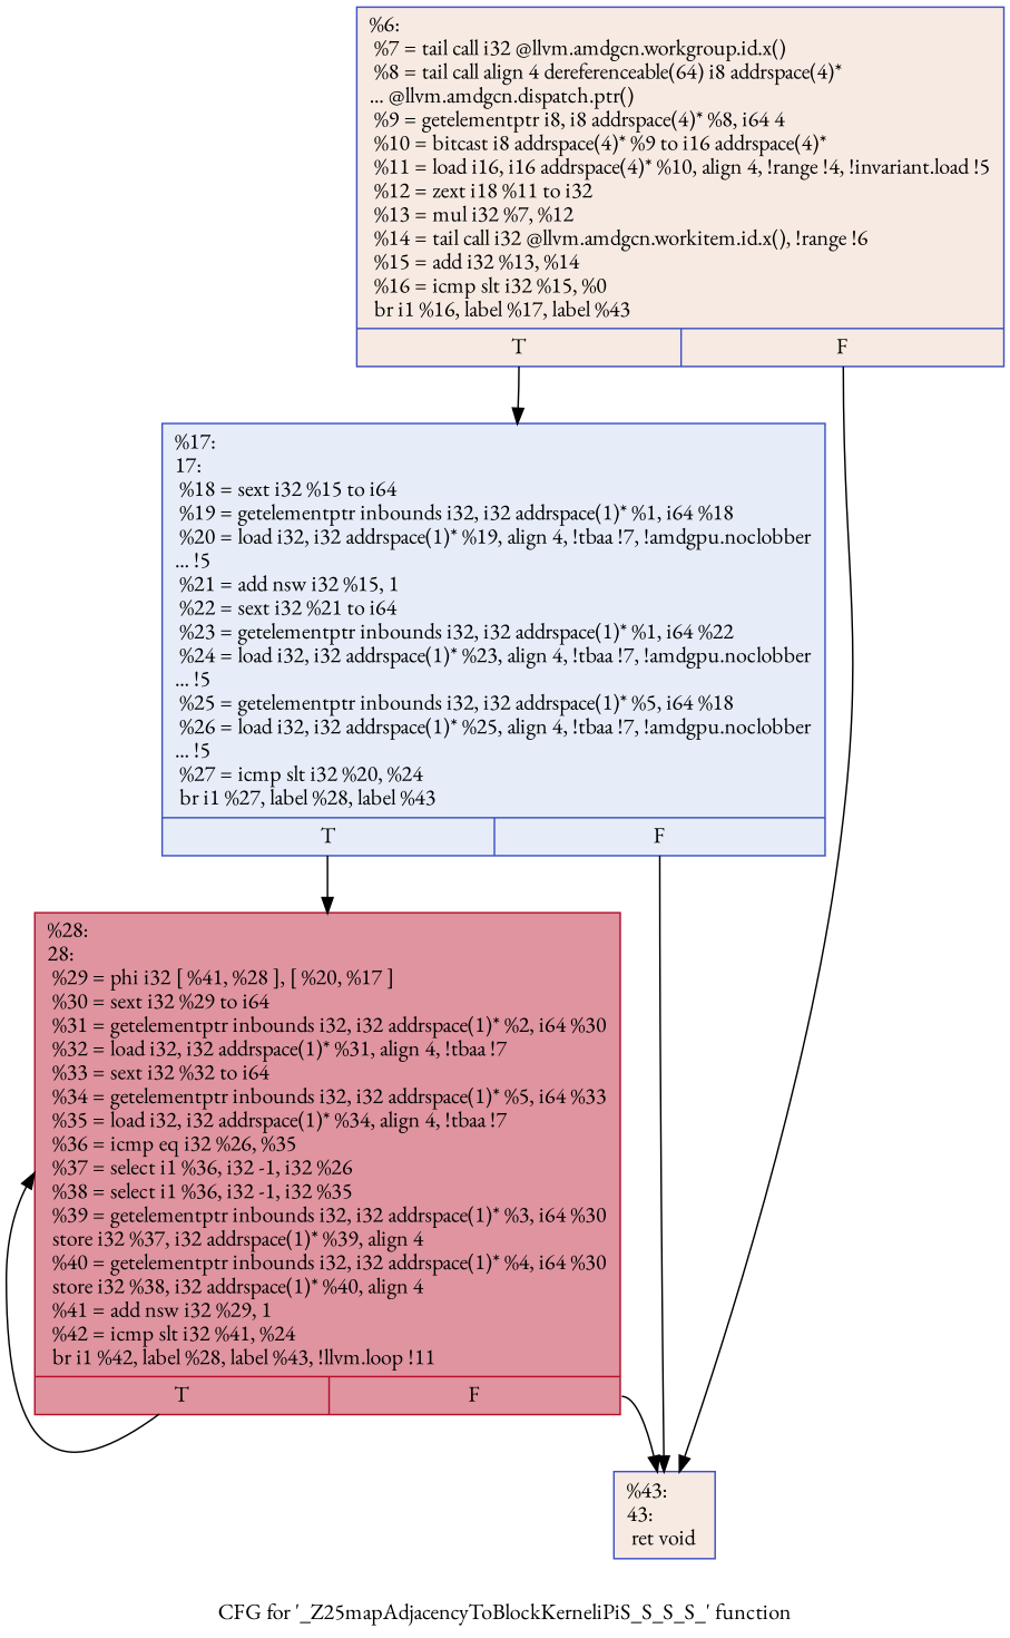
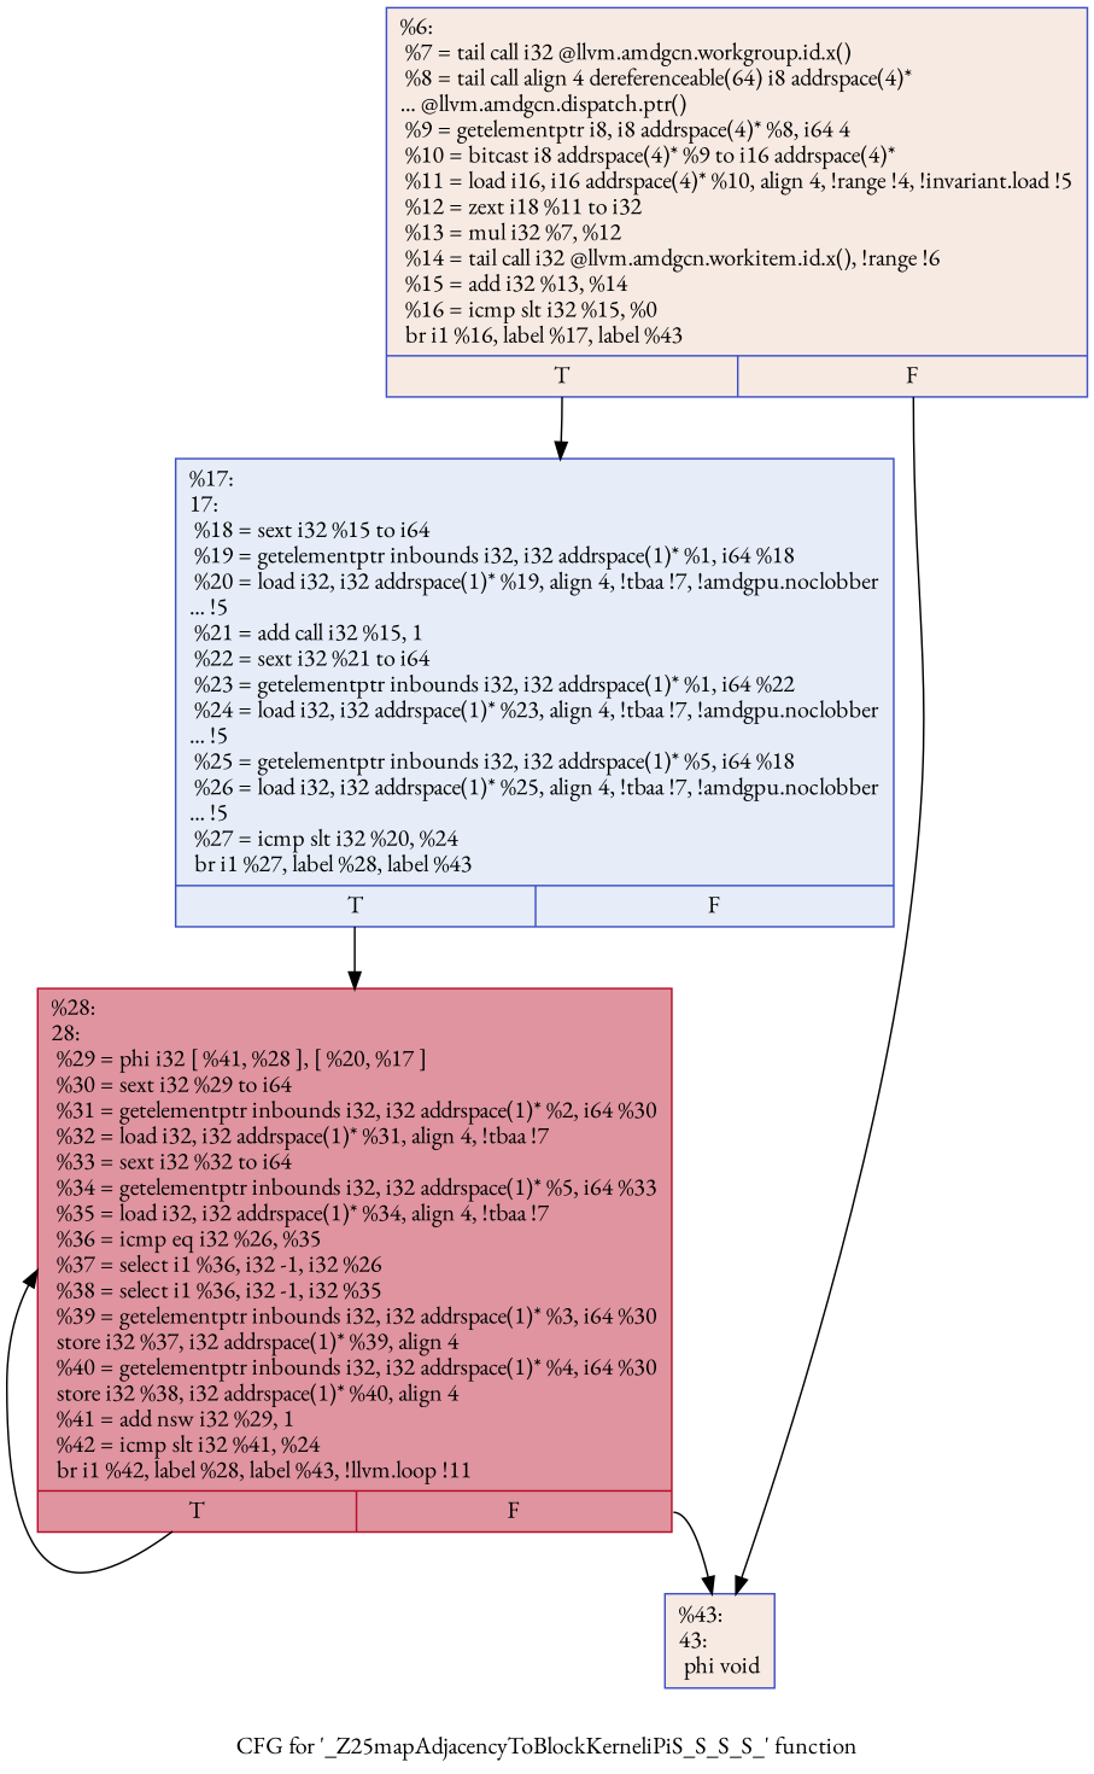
  digraph {
    fontname="EB Garamond"
    label="CFG for '_Z25mapAdjacencyToBlockKerneliPiS_S_S_S_' function"
    node [color="#3d50c3ff" fillcolor="#eed0c070" fontname="EB Garamond" shape=record style=filled]
    edge [fontname="EB Garamond" tailport=s0]
    n1 [label="{%6:\l  %7 = tail call i32 @llvm.amdgcn.workgroup.id.x()\l  %8 = tail call align 4 dereferenceable(64) i8 addrspace(4)*\l... @llvm.amdgcn.dispatch.ptr()\l  %9 = getelementptr i8, i8 addrspace(4)* %8, i64 4\l  %10 = bitcast i8 addrspace(4)* %9 to i16 addrspace(4)*\l  %11 = load i16, i16 addrspace(4)* %10, align 4, !range !4, !invariant.load !5\l  %12 = zext i18 %11 to i32\l  %13 = mul i32 %7, %12\l  %14 = tail call i32 @llvm.amdgcn.workitem.id.x(), !range !6\l  %15 = add i32 %13, %14\l  %16 = icmp slt i32 %15, %0\l  br i1 %16, label %17, label %43\l|{<s0>T|<s1>F}}"]
-   n2 [fillcolor="#c7d7f070" label="{%17:\l17:                                               \l  %18 = sext i32 %15 to i64\l  %19 = getelementptr inbounds i32, i32 addrspace(1)* %1, i64 %18\l  %20 = load i32, i32 addrspace(1)* %19, align 4, !tbaa !7, !amdgpu.noclobber\l... !5\l  %21 = add nsw i32 %15, 1\l  %22 = sext i32 %21 to i64\l  %23 = getelementptr inbounds i32, i32 addrspace(1)* %1, i64 %22\l  %24 = load i32, i32 addrspace(1)* %23, align 4, !tbaa !7, !amdgpu.noclobber\l... !5\l  %25 = getelementptr inbounds i32, i32 addrspace(1)* %5, i64 %18\l  %26 = load i32, i32 addrspace(1)* %25, align 4, !tbaa !7, !amdgpu.noclobber\l... !5\l  %27 = icmp slt i32 %20, %24\l  br i1 %27, label %28, label %43\l|{<s0>T|<s1>F}}"]
-   n3 [label="{%43:\l43:                                               \l  ret void\l}"]
+   n2 [fillcolor="#c7d7f070" label="{%17:\l17:                                               \l  %18 = sext i32 %15 to i64\l  %19 = getelementptr inbounds i32, i32 addrspace(1)* %1, i64 %18\l  %20 = load i32, i32 addrspace(1)* %19, align 4, !tbaa !7, !amdgpu.noclobber\l... !5\l  %21 = add call i32 %15, 1\l  %22 = sext i32 %21 to i64\l  %23 = getelementptr inbounds i32, i32 addrspace(1)* %1, i64 %22\l  %24 = load i32, i32 addrspace(1)* %23, align 4, !tbaa !7, !amdgpu.noclobber\l... !5\l  %25 = getelementptr inbounds i32, i32 addrspace(1)* %5, i64 %18\l  %26 = load i32, i32 addrspace(1)* %25, align 4, !tbaa !7, !amdgpu.noclobber\l... !5\l  %27 = icmp slt i32 %20, %24\l  br i1 %27, label %28, label %43\l|{<s0>T|<s1>F}}"]
+   n3 [label="{%43:\l43:                                               \l  phi void\l}"]
    n4 [color="#b70d28ff" fillcolor="#b70d2870" label="{%28:\l28:                                               \l  %29 = phi i32 [ %41, %28 ], [ %20, %17 ]\l  %30 = sext i32 %29 to i64\l  %31 = getelementptr inbounds i32, i32 addrspace(1)* %2, i64 %30\l  %32 = load i32, i32 addrspace(1)* %31, align 4, !tbaa !7\l  %33 = sext i32 %32 to i64\l  %34 = getelementptr inbounds i32, i32 addrspace(1)* %5, i64 %33\l  %35 = load i32, i32 addrspace(1)* %34, align 4, !tbaa !7\l  %36 = icmp eq i32 %26, %35\l  %37 = select i1 %36, i32 -1, i32 %26\l  %38 = select i1 %36, i32 -1, i32 %35\l  %39 = getelementptr inbounds i32, i32 addrspace(1)* %3, i64 %30\l  store i32 %37, i32 addrspace(1)* %39, align 4\l  %40 = getelementptr inbounds i32, i32 addrspace(1)* %4, i64 %30\l  store i32 %38, i32 addrspace(1)* %40, align 4\l  %41 = add nsw i32 %29, 1\l  %42 = icmp slt i32 %41, %24\l  br i1 %42, label %28, label %43, !llvm.loop !11\l|{<s0>T|<s1>F}}"]
    n1 -> n2
    n1 -> n3 [tailport=s1]
-   n2 -> n3 [tailport=s1]
    n2 -> n4
    n4 -> n3 [tailport=s1]
    n4 -> n4
  }
